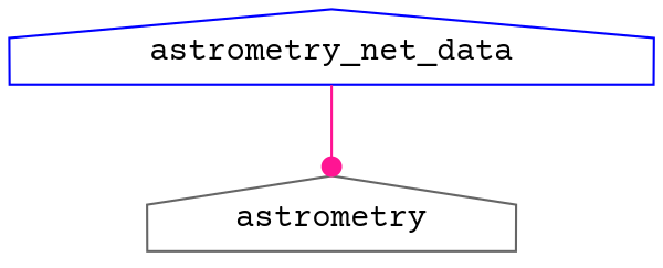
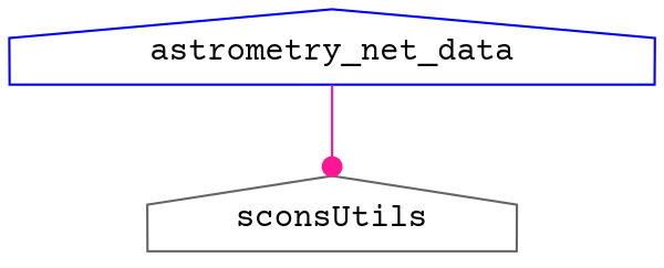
  digraph {
    fontname="Courier Prime"
    node [shape=house fontname="Courier Prime"]
    astrometry_net_data [color=blue]
-   sconsUtils [color=gray40 label=astrometry]
+   sconsUtils [color=gray40]
    astrometry_net_data -> sconsUtils [color=deeppink arrowhead=dot fontname="Courier Prime"]
  }
